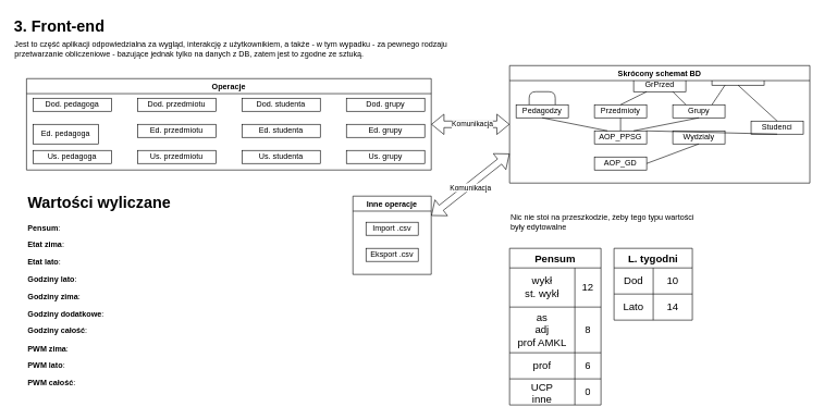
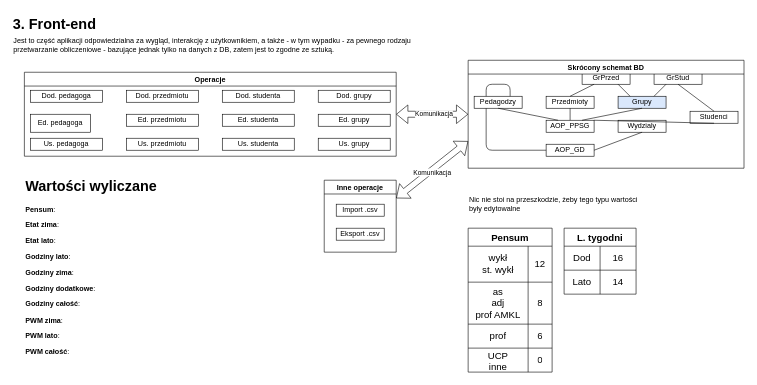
  <mxCell id="0" />
  <mxCell id="1" parent="0" />
  <mxCell id="2" value="3. Front-end" style="text;strokeColor=none;fillColor=none;html=1;fontSize=24;fontStyle=1;verticalAlign=middle;align=center;" parent="1" vertex="1"><mxGeometry x="40" width="100" height="40" as="geometry" y="20" /></mxCell>
  <mxCell id="3" value="Jest to część aplikacji odpowiedzialna za wygląd, interakcję z użytkownikiem, a także - w tym wypadku - za pewnego rodzaju przetwarzanie obliczeniowe - bazujące jednak tylko na danych z DB, zatem jest to zgodne ze sztuką." style="text;html=1;align=left;verticalAlign=middle;whiteSpace=wrap;rounded=0;" parent="1" vertex="1"><mxGeometry y="60" width="730" height="30" as="geometry" x="20" /></mxCell>
  <mxCell id="4" value="Dod. pedagoga" style="rounded=0;whiteSpace=wrap;html=1;" vertex="1" parent="1"><mxGeometry x="50" y="150" width="120" height="20" as="geometry" /></mxCell>
  <mxCell id="5" value="Dod. przedmiotu" style="rounded=0;whiteSpace=wrap;html=1;" vertex="1" parent="1"><mxGeometry x="210" y="150" width="120" height="20" as="geometry" /></mxCell>
  <mxCell id="6" value="Dod. studenta" style="rounded=0;whiteSpace=wrap;html=1;" vertex="1" parent="1"><mxGeometry x="370" y="150" width="120" height="20" as="geometry" /></mxCell>
  <mxCell id="7" value="Dod. grupy" style="rounded=0;whiteSpace=wrap;html=1;" vertex="1" parent="1"><mxGeometry x="530" y="150" width="120" height="20" as="geometry" /></mxCell>
  <mxCell id="8" value="Pedagodzy" style="rounded=0;whiteSpace=wrap;html=1;" vertex="1" parent="1"><mxGeometry x="790" y="160" width="80" height="20" as="geometry" /></mxCell>
  <mxCell id="9" value="Studenci" style="rounded=0;whiteSpace=wrap;html=1;" vertex="1" parent="1"><mxGeometry x="1150" y="185" width="80" height="20" as="geometry" /></mxCell>
- <mxCell id="10" value="Grupy" style="rounded=0;whiteSpace=wrap;html=1;" vertex="1" parent="1"><mxGeometry x="1030" y="160" width="80" height="20" as="geometry" /></mxCell>
+ <mxCell id="10" value="Grupy" style="rounded=0;whiteSpace=wrap;html=1;fillColor=#dae8fc;" vertex="1" parent="1"><mxGeometry x="1030" y="160" width="80" height="20" as="geometry" /></mxCell>
  <mxCell id="11" value="AOP_PPSG" style="rounded=0;whiteSpace=wrap;html=1;" vertex="1" parent="1"><mxGeometry x="910" y="200" width="80" height="20" as="geometry" /></mxCell>
  <mxCell id="12" value="Przedmioty" style="rounded=0;whiteSpace=wrap;html=1;" vertex="1" parent="1"><mxGeometry x="910" y="160" width="80" height="20" as="geometry" /></mxCell>
- <mxCell id="13" value="GrStud" style="rounded=0;whiteSpace=wrap;html=1;" vertex="1" parent="1"><mxGeometry x="1090" y="110" width="80" height="20" as="geometry" /></mxCell>
+ <mxCell id="13" value="GrStud" style="rounded=0;whiteSpace=wrap;html=1;" vertex="1" parent="1"><mxGeometry x="1090" y="120" width="80" height="20" as="geometry" /></mxCell>
  <mxCell id="14" value="GrPrzed" style="rounded=0;whiteSpace=wrap;html=1;" vertex="1" parent="1"><mxGeometry x="970" y="120" width="80" height="20" as="geometry" /></mxCell>
  <mxCell id="15" value="Wydzialy" style="rounded=0;whiteSpace=wrap;html=1;" vertex="1" parent="1"><mxGeometry x="1030" y="200" width="80" height="20" as="geometry" /></mxCell>
  <mxCell id="16" value="AOP_GD" style="rounded=0;whiteSpace=wrap;html=1;" vertex="1" parent="1"><mxGeometry x="910" y="240" width="80" height="20" as="geometry" /></mxCell>
  <mxCell id="17" value="Ed. pedagoga" style="rounded=0;whiteSpace=wrap;html=1;" vertex="1" parent="1"><mxGeometry x="50" y="190" width="100" height="30" as="geometry" /></mxCell>
  <mxCell id="18" value="Ed. przedmiotu" style="rounded=0;whiteSpace=wrap;html=1;" vertex="1" parent="1"><mxGeometry x="210" y="190" width="120" height="20" as="geometry" /></mxCell>
  <mxCell id="19" value="Ed. studenta" style="rounded=0;whiteSpace=wrap;html=1;" vertex="1" parent="1"><mxGeometry x="370" y="190" width="120" height="20" as="geometry" /></mxCell>
  <mxCell id="20" value="Ed. grupy" style="rounded=0;whiteSpace=wrap;html=1;" vertex="1" parent="1"><mxGeometry x="530" y="190" width="120" height="20" as="geometry" /></mxCell>
  <mxCell id="21" value="Us. pedagoga" style="rounded=0;whiteSpace=wrap;html=1;" vertex="1" parent="1"><mxGeometry x="50" y="230" width="120" height="20" as="geometry" /></mxCell>
  <mxCell id="22" value="Us. przedmiotu" style="rounded=0;whiteSpace=wrap;html=1;" vertex="1" parent="1"><mxGeometry x="210" y="230" width="120" height="20" as="geometry" /></mxCell>
  <mxCell id="23" value="Us. studenta" style="rounded=0;whiteSpace=wrap;html=1;" vertex="1" parent="1"><mxGeometry x="370" y="230" width="120" height="20" as="geometry" /></mxCell>
  <mxCell id="24" value="Us. grupy" style="rounded=0;whiteSpace=wrap;html=1;" vertex="1" parent="1"><mxGeometry x="530" y="230" width="120" height="20" as="geometry" /></mxCell>
  <mxCell id="25" value="" style="endArrow=none;html=1;exitX=0.25;exitY=1;exitDx=0;exitDy=0;entryX=0.5;entryY=0;entryDx=0;entryDy=0;" edge="1" parent="1" source="14" target="12"><mxGeometry width="50" height="50" relative="1" as="geometry"><mxPoint x="840" y="330" as="sourcePoint" /><mxPoint x="890" y="280" as="targetPoint" /></mxGeometry></mxCell>
  <mxCell id="26" value="" style="endArrow=none;html=1;exitX=0.5;exitY=1;exitDx=0;exitDy=0;entryX=0.5;entryY=0;entryDx=0;entryDy=0;" edge="1" parent="1" source="13" target="9"><mxGeometry width="50" height="50" relative="1" as="geometry"><mxPoint x="1150" y="290" as="sourcePoint" /><mxPoint x="1200" y="240" as="targetPoint" /></mxGeometry></mxCell>
  <mxCell id="27" value="" style="endArrow=none;html=1;exitX=0.75;exitY=1;exitDx=0;exitDy=0;entryX=0.25;entryY=0;entryDx=0;entryDy=0;" edge="1" parent="1" source="14" target="10"><mxGeometry width="50" height="50" relative="1" as="geometry"><mxPoint x="1090" y="300" as="sourcePoint" /><mxPoint x="1140" y="250" as="targetPoint" /></mxGeometry></mxCell>
  <mxCell id="28" value="" style="endArrow=none;html=1;entryX=0.25;entryY=1;entryDx=0;entryDy=0;exitX=0.75;exitY=0;exitDx=0;exitDy=0;" edge="1" parent="1" source="10" target="13"><mxGeometry width="50" height="50" relative="1" as="geometry"><mxPoint x="1080" y="280" as="sourcePoint" /><mxPoint x="1130" y="230" as="targetPoint" /></mxGeometry></mxCell>
  <mxCell id="29" value="" style="endArrow=none;html=1;exitX=1;exitY=0.5;exitDx=0;exitDy=0;entryX=0.5;entryY=1;entryDx=0;entryDy=0;" edge="1" parent="1" source="16" target="15"><mxGeometry width="50" height="50" relative="1" as="geometry"><mxPoint x="1040" y="320" as="sourcePoint" /><mxPoint x="1090" y="270" as="targetPoint" /></mxGeometry></mxCell>
  <mxCell id="30" value="" style="endArrow=none;html=1;exitX=0.5;exitY=1;exitDx=0;exitDy=0;entryX=0.5;entryY=0;entryDx=0;entryDy=0;" edge="1" parent="1" source="12" target="11"><mxGeometry width="50" height="50" relative="1" as="geometry"><mxPoint x="1090" y="350" as="sourcePoint" /><mxPoint x="1140" y="300" as="targetPoint" /></mxGeometry></mxCell>
  <mxCell id="31" value="" style="endArrow=none;html=1;exitX=0.5;exitY=1;exitDx=0;exitDy=0;entryX=0.25;entryY=0;entryDx=0;entryDy=0;" edge="1" parent="1" source="8" target="11"><mxGeometry width="50" height="50" relative="1" as="geometry"><mxPoint x="800" y="330" as="sourcePoint" /><mxPoint x="850" y="280" as="targetPoint" /></mxGeometry></mxCell>
  <mxCell id="32" value="" style="endArrow=none;html=1;exitX=0.5;exitY=1;exitDx=0;exitDy=0;entryX=0.75;entryY=0;entryDx=0;entryDy=0;" edge="1" parent="1" source="10" target="11"><mxGeometry width="50" height="50" relative="1" as="geometry"><mxPoint x="1150" y="340" as="sourcePoint" /><mxPoint x="1200" y="290" as="targetPoint" /></mxGeometry></mxCell>
  <mxCell id="33" value="" style="endArrow=none;html=1;exitX=0.5;exitY=1;exitDx=0;exitDy=0;entryX=1;entryY=0;entryDx=0;entryDy=0;" edge="1" parent="1" source="9" target="11"><mxGeometry width="50" height="50" relative="1" as="geometry"><mxPoint x="1170" y="300" as="sourcePoint" /><mxPoint x="1220" y="250" as="targetPoint" /></mxGeometry></mxCell>
  <mxCell id="34" value="" style="endArrow=none;html=1;exitX=0.25;exitY=0;exitDx=0;exitDy=0;entryX=0.75;entryY=0;entryDx=0;entryDy=0;" edge="1" parent="1" target="8"><mxGeometry width="50" height="50" relative="1" as="geometry"><mxPoint x="810" y="160" as="sourcePoint" /><mxPoint x="850" y="80" as="targetPoint" /><Array as="points"><mxPoint x="810" y="140" /><mxPoint x="850" y="140" /></Array></mxGeometry></mxCell>
+ <mxCell id="35" value="" style="endArrow=none;html=1;exitX=0.25;exitY=1;exitDx=0;exitDy=0;entryX=0;entryY=0.5;entryDx=0;entryDy=0;" edge="1" parent="1" source="8" target="16"><mxGeometry width="50" height="50" relative="1" as="geometry"><mxPoint x="780" y="330" as="sourcePoint" /><mxPoint x="830" y="280" as="targetPoint" /><Array as="points"><mxPoint x="810" y="250" /></Array></mxGeometry></mxCell>
  <mxCell id="36" value="Operacje" style="swimlane;whiteSpace=wrap;html=1;" vertex="1" parent="1"><mxGeometry x="40" y="120" width="620" height="140" as="geometry" /></mxCell>
  <mxCell id="37" value="Skrócony schemat BD" style="swimlane;whiteSpace=wrap;html=1;" vertex="1" parent="1"><mxGeometry x="780" y="100" width="460" height="180" as="geometry" /></mxCell>
  <mxCell id="38" value="" style="shape=flexArrow;endArrow=classic;startArrow=classic;html=1;exitX=1;exitY=0.5;exitDx=0;exitDy=0;entryX=0;entryY=0.5;entryDx=0;entryDy=0;" edge="1" parent="1" source="36" target="37"><mxGeometry width="100" height="100" relative="1" as="geometry"><mxPoint x="700" y="440" as="sourcePoint" /><mxPoint x="800" y="340" as="targetPoint" /></mxGeometry></mxCell>
  <mxCell id="39" value="Komunikacja" style="edgeLabel;html=1;align=center;verticalAlign=middle;resizable=0;points=[];" vertex="1" connectable="0" parent="38"><mxGeometry x="0.026" y="1" relative="1" as="geometry"><mxPoint as="offset" /></mxGeometry></mxCell>
  <mxCell id="40" value="Pensum" style="shape=table;startSize=30;container=1;collapsible=0;childLayout=tableLayout;strokeColor=default;fontSize=16;fontStyle=1" vertex="1" parent="1"><mxGeometry x="780" y="380" width="140" height="240" as="geometry" /></mxCell>
  <mxCell id="41" value="" style="shape=tableRow;horizontal=0;startSize=0;swimlaneHead=0;swimlaneBody=0;strokeColor=inherit;top=0;left=0;bottom=0;right=0;collapsible=0;dropTarget=0;fillColor=none;points=[[0,0.5],[1,0.5]];portConstraint=eastwest;fontSize=16;" vertex="1" parent="40"><mxGeometry y="30" width="140" height="60" as="geometry" /></mxCell>
  <mxCell id="42" value="wykł&lt;div&gt;st. wykł&lt;/div&gt;" style="shape=partialRectangle;html=1;whiteSpace=wrap;connectable=0;strokeColor=inherit;overflow=hidden;fillColor=none;top=0;left=0;bottom=0;right=0;pointerEvents=1;fontSize=16;" vertex="1" parent="41"><mxGeometry width="100" height="60" as="geometry"><mxRectangle width="100" height="60" as="alternateBounds" /></mxGeometry></mxCell>
  <mxCell id="43" value="12" style="shape=partialRectangle;html=1;whiteSpace=wrap;connectable=0;strokeColor=inherit;overflow=hidden;fillColor=none;top=0;left=0;bottom=0;right=0;pointerEvents=1;fontSize=16;" vertex="1" parent="41"><mxGeometry x="100" width="40" height="60" as="geometry"><mxRectangle width="40" height="60" as="alternateBounds" /></mxGeometry></mxCell>
  <mxCell id="44" value="" style="shape=tableRow;horizontal=0;startSize=0;swimlaneHead=0;swimlaneBody=0;strokeColor=inherit;top=0;left=0;bottom=0;right=0;collapsible=0;dropTarget=0;fillColor=none;points=[[0,0.5],[1,0.5]];portConstraint=eastwest;fontSize=16;" vertex="1" parent="40"><mxGeometry y="90" width="140" height="70" as="geometry" /></mxCell>
  <mxCell id="45" value="as&lt;div&gt;adj&lt;/div&gt;&lt;div&gt;prof AMKL&lt;/div&gt;" style="shape=partialRectangle;html=1;whiteSpace=wrap;connectable=0;strokeColor=inherit;overflow=hidden;fillColor=none;top=0;left=0;bottom=0;right=0;pointerEvents=1;fontSize=16;" vertex="1" parent="44"><mxGeometry width="100" height="70" as="geometry"><mxRectangle width="100" height="70" as="alternateBounds" /></mxGeometry></mxCell>
  <mxCell id="46" value="8" style="shape=partialRectangle;html=1;whiteSpace=wrap;connectable=0;strokeColor=inherit;overflow=hidden;fillColor=none;top=0;left=0;bottom=0;right=0;pointerEvents=1;fontSize=16;" vertex="1" parent="44"><mxGeometry x="100" width="40" height="70" as="geometry"><mxRectangle width="40" height="70" as="alternateBounds" /></mxGeometry></mxCell>
  <mxCell id="47" value="" style="shape=tableRow;horizontal=0;startSize=0;swimlaneHead=0;swimlaneBody=0;strokeColor=inherit;top=0;left=0;bottom=0;right=0;collapsible=0;dropTarget=0;fillColor=none;points=[[0,0.5],[1,0.5]];portConstraint=eastwest;fontSize=16;" vertex="1" parent="40"><mxGeometry y="160" width="140" height="40" as="geometry" /></mxCell>
  <mxCell id="48" value="prof" style="shape=partialRectangle;html=1;whiteSpace=wrap;connectable=0;strokeColor=inherit;overflow=hidden;fillColor=none;top=0;left=0;bottom=0;right=0;pointerEvents=1;fontSize=16;" vertex="1" parent="47"><mxGeometry width="100" height="40" as="geometry"><mxRectangle width="100" height="40" as="alternateBounds" /></mxGeometry></mxCell>
  <mxCell id="49" value="6" style="shape=partialRectangle;html=1;whiteSpace=wrap;connectable=0;strokeColor=inherit;overflow=hidden;fillColor=none;top=0;left=0;bottom=0;right=0;pointerEvents=1;fontSize=16;" vertex="1" parent="47"><mxGeometry x="100" width="40" height="40" as="geometry"><mxRectangle width="40" height="40" as="alternateBounds" /></mxGeometry></mxCell>
  <mxCell id="50" style="shape=tableRow;horizontal=0;startSize=0;swimlaneHead=0;swimlaneBody=0;strokeColor=inherit;top=0;left=0;bottom=0;right=0;collapsible=0;dropTarget=0;fillColor=none;points=[[0,0.5],[1,0.5]];portConstraint=eastwest;fontSize=16;" vertex="1" parent="40"><mxGeometry y="200" width="140" height="40" as="geometry" /></mxCell>
  <mxCell id="51" value="UCP&lt;div&gt;inne&lt;/div&gt;" style="shape=partialRectangle;html=1;whiteSpace=wrap;connectable=0;strokeColor=inherit;overflow=hidden;fillColor=none;top=0;left=0;bottom=0;right=0;pointerEvents=1;fontSize=16;" vertex="1" parent="50"><mxGeometry width="100" height="40" as="geometry"><mxRectangle width="100" height="40" as="alternateBounds" /></mxGeometry></mxCell>
  <mxCell id="52" value="0" style="shape=partialRectangle;html=1;whiteSpace=wrap;connectable=0;strokeColor=inherit;overflow=hidden;fillColor=none;top=0;left=0;bottom=0;right=0;pointerEvents=1;fontSize=16;" vertex="1" parent="50"><mxGeometry x="100" width="40" height="40" as="geometry"><mxRectangle width="40" height="40" as="alternateBounds" /></mxGeometry></mxCell>
  <mxCell id="53" value="Nic nie stoi na przeszkodzie, żeby tego typu wartości były edytowalne" style="text;html=1;align=left;verticalAlign=middle;whiteSpace=wrap;rounded=0;" vertex="1" parent="1"><mxGeometry x="780" y="320" width="300" height="40" as="geometry" /></mxCell>
  <mxCell id="54" value="L. tygodni" style="shape=table;startSize=30;container=1;collapsible=0;childLayout=tableLayout;strokeColor=default;fontSize=16;fontStyle=1" vertex="1" parent="1"><mxGeometry x="940" y="380" width="120" height="110" as="geometry" /></mxCell>
  <mxCell id="55" value="" style="shape=tableRow;horizontal=0;startSize=0;swimlaneHead=0;swimlaneBody=0;strokeColor=inherit;top=0;left=0;bottom=0;right=0;collapsible=0;dropTarget=0;fillColor=none;points=[[0,0.5],[1,0.5]];portConstraint=eastwest;fontSize=16;" vertex="1" parent="54"><mxGeometry y="30" width="120" height="40" as="geometry" /></mxCell>
  <mxCell id="56" value="Dod" style="shape=partialRectangle;html=1;whiteSpace=wrap;connectable=0;strokeColor=inherit;overflow=hidden;fillColor=none;top=0;left=0;bottom=0;right=0;pointerEvents=1;fontSize=16;" vertex="1" parent="55"><mxGeometry width="60" height="40" as="geometry"><mxRectangle width="60" height="40" as="alternateBounds" /></mxGeometry></mxCell>
- <mxCell id="57" value="10" style="shape=partialRectangle;html=1;whiteSpace=wrap;connectable=0;strokeColor=inherit;overflow=hidden;fillColor=none;top=0;left=0;bottom=0;right=0;pointerEvents=1;fontSize=16;" vertex="1" parent="55"><mxGeometry x="60" width="60" height="40" as="geometry"><mxRectangle width="60" height="40" as="alternateBounds" /></mxGeometry></mxCell>
+ <mxCell id="57" value="16" style="shape=partialRectangle;html=1;whiteSpace=wrap;connectable=0;strokeColor=inherit;overflow=hidden;fillColor=none;top=0;left=0;bottom=0;right=0;pointerEvents=1;fontSize=16;" vertex="1" parent="55"><mxGeometry x="60" width="60" height="40" as="geometry"><mxRectangle width="60" height="40" as="alternateBounds" /></mxGeometry></mxCell>
  <mxCell id="58" value="" style="shape=tableRow;horizontal=0;startSize=0;swimlaneHead=0;swimlaneBody=0;strokeColor=inherit;top=0;left=0;bottom=0;right=0;collapsible=0;dropTarget=0;fillColor=none;points=[[0,0.5],[1,0.5]];portConstraint=eastwest;fontSize=16;" vertex="1" parent="54"><mxGeometry y="70" width="120" height="40" as="geometry" /></mxCell>
  <mxCell id="59" value="Lato" style="shape=partialRectangle;html=1;whiteSpace=wrap;connectable=0;strokeColor=inherit;overflow=hidden;fillColor=none;top=0;left=0;bottom=0;right=0;pointerEvents=1;fontSize=16;" vertex="1" parent="58"><mxGeometry width="60" height="40" as="geometry"><mxRectangle width="60" height="40" as="alternateBounds" /></mxGeometry></mxCell>
  <mxCell id="60" value="14" style="shape=partialRectangle;html=1;whiteSpace=wrap;connectable=0;strokeColor=inherit;overflow=hidden;fillColor=none;top=0;left=0;bottom=0;right=0;pointerEvents=1;fontSize=16;" vertex="1" parent="58"><mxGeometry x="60" width="60" height="40" as="geometry"><mxRectangle width="60" height="40" as="alternateBounds" /></mxGeometry></mxCell>
  <mxCell id="61" value="&lt;h1 style=&quot;margin-top: 0px;&quot;&gt;Wartości wyliczane&lt;/h1&gt;&lt;p&gt;&lt;b&gt;Pensum&lt;/b&gt;:&lt;/p&gt;&lt;p&gt;&lt;b&gt;Etat zima&lt;/b&gt;:&lt;/p&gt;&lt;p&gt;&lt;b&gt;Etat lato&lt;/b&gt;:&lt;/p&gt;&lt;p&gt;&lt;b&gt;Godziny lato&lt;/b&gt;:&lt;/p&gt;&lt;p&gt;&lt;b&gt;Godziny zima&lt;/b&gt;:&lt;/p&gt;&lt;p&gt;&lt;b&gt;Godziny dodatkowe&lt;/b&gt;:&lt;/p&gt;&lt;p&gt;&lt;b&gt;Godziny całość&lt;/b&gt;:&lt;/p&gt;&lt;p&gt;&lt;b&gt;PWM zima&lt;/b&gt;:&lt;/p&gt;&lt;p&gt;&lt;b&gt;PWM lato&lt;/b&gt;:&lt;/p&gt;&lt;p&gt;&lt;b&gt;PWM całość&lt;/b&gt;:&lt;/p&gt;" style="text;html=1;whiteSpace=wrap;overflow=hidden;rounded=0;" vertex="1" parent="1"><mxGeometry x="40" y="290" width="240" height="310" as="geometry" /></mxCell>
  <mxCell id="62" value="Inne operacje" style="swimlane;whiteSpace=wrap;html=1;" vertex="1" parent="1"><mxGeometry x="540" y="300" width="120" height="120" as="geometry" /></mxCell>
  <mxCell id="63" value="Import .csv" style="rounded=0;whiteSpace=wrap;html=1;" vertex="1" parent="62"><mxGeometry x="20" y="40" width="80" height="20" as="geometry" /></mxCell>
  <mxCell id="64" value="Eksport .csv" style="rounded=0;whiteSpace=wrap;html=1;" vertex="1" parent="62"><mxGeometry x="20" y="80" width="80" height="20" as="geometry" /></mxCell>
  <mxCell id="65" value="" style="shape=flexArrow;endArrow=classic;startArrow=classic;html=1;exitX=1;exitY=0.25;exitDx=0;exitDy=0;entryX=0;entryY=0.75;entryDx=0;entryDy=0;" edge="1" parent="1" source="62" target="37"><mxGeometry width="100" height="100" relative="1" as="geometry"><mxPoint x="600" y="550" as="sourcePoint" /><mxPoint x="700" y="450" as="targetPoint" /></mxGeometry></mxCell>
  <mxCell id="66" value="Komunikacja" style="edgeLabel;html=1;align=center;verticalAlign=middle;resizable=0;points=[];" vertex="1" connectable="0" parent="65"><mxGeometry x="0.172" y="-5" relative="1" as="geometry"><mxPoint x="-14" y="8" as="offset" /></mxGeometry></mxCell>
